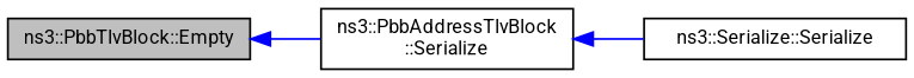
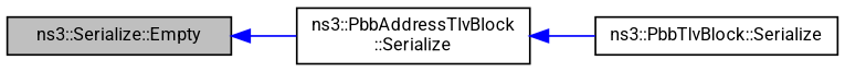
  digraph {
    fontname=Roboto
    rankdir=LR
    node [color=black fillcolor=white fontname=Roboto fontsize=10 shape=record style=filled]
    edge [color=blue dir=back fontname=Roboto fontsize=10 labelfontname=Helvetica labelfontsize=10 style=solid]
-   n1 [fillcolor=grey75 fontcolor=black height=0.2 label="ns3::PbbTlvBlock::Empty" width=0.4]
+   n1 [fillcolor=grey75 fontcolor=black height=0.2 label="ns3::Serialize::Empty" width=0.4]
    n2 [height=0.2 label="ns3::PbbAddressTlvBlock\l::Serialize" width=0.4]
-   n3 [height=0.2 label="ns3::Serialize::Serialize" width=0.4]
+   n3 [height=0.2 label="ns3::PbbTlvBlock::Serialize" width=0.4]
    n1 -> n2
    n2 -> n3
  }
